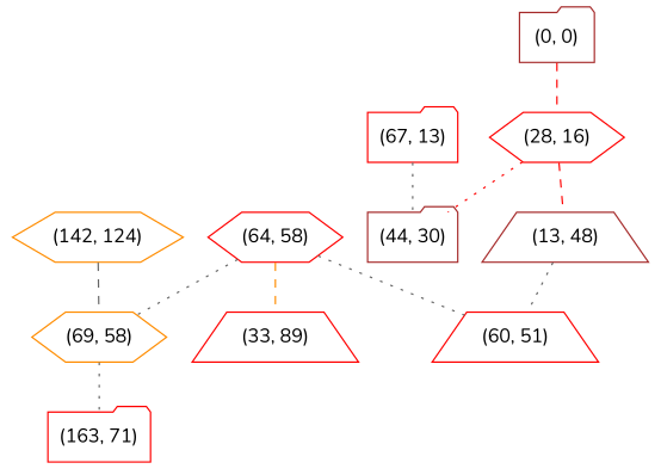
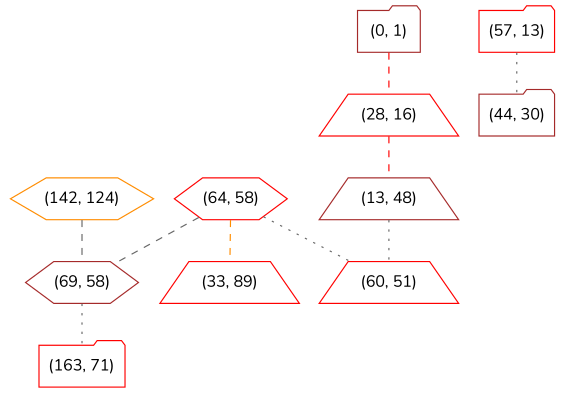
  graph {
    fontname=Nunito
    node [color=red fontname=Nunito shape=hexagon]
    edge [color=gray40 fontname=Nunito style=dotted weight=1]
    "(142, 124)" [color=darkorange]
-   "(69, 58)" [color=darkorange]
+   "(69, 58)" [color=brown]
    "(163, 71)" [shape=folder]
-   "(0, 0)" [color=brown shape=folder]
-   "(28, 16)"
+   "(0, 0)" [color=brown shape=folder label="(0, 1)"]
+   "(28, 16)" [shape=trapezium]
    "(13, 48)" [color=brown shape=trapezium]
    n7 [color=brown label="(44, 30)" shape=folder]
    "(64, 58)"
    "(60, 51)" [shape=trapezium]
    "(33, 89)" [shape=trapezium]
-   "(57, 13)" [shape=folder label="(67, 13)"]
+   "(57, 13)" [shape=folder]
    "(142, 124)" -- "(69, 58)" [style=dashed]
    "(69, 58)" -- "(163, 71)"
    "(0, 0)" -- "(28, 16)" [color=red style=dashed weight=4]
    "(28, 16)" -- "(13, 48)" [color=red style=dashed]
-   "(28, 16)" -- n7 [color=red]
    "(13, 48)" -- "(60, 51)"
-   "(64, 58)" -- "(69, 58)"
+   "(64, 58)" -- "(69, 58)" [style=dashed]
    "(64, 58)" -- "(60, 51)"
    "(64, 58)" -- "(33, 89)" [color=darkorange style=dashed]
    "(57, 13)" -- n7
  }
